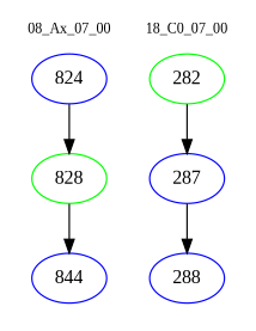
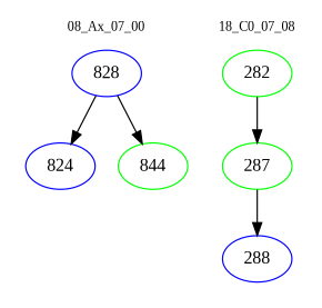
  digraph {
    fontname="Liberation Serif"
    node [color=blue fontname="Liberation Serif"]
    edge [color=black fontname="Liberation Serif"]
-   n1 [color=green label=828]
+   n1 [label=828]
    n2 [label=824]
-   n3 [label=844]
-   n4 [label=287]
+   n3 [color=green label=844]
+   n4 [color=green label=287]
    n5 [color=green label=282]
    n6 [label=288]
    subgraph cluster_1 {
      color=white
      fontsize=10
      label="08_Ax_07_00"
      n1
      n2
      n3
    }
    subgraph cluster_2 {
      color=white
      fontsize=10
-     label="18_C0_07_00"
+     label="18_C0_07_08"
      n4
      n5
      n6
    }
-   n2 -> n1
+   n1 -> n2
    n1 -> n3
    n4 -> n6
    n5 -> n4
  }
